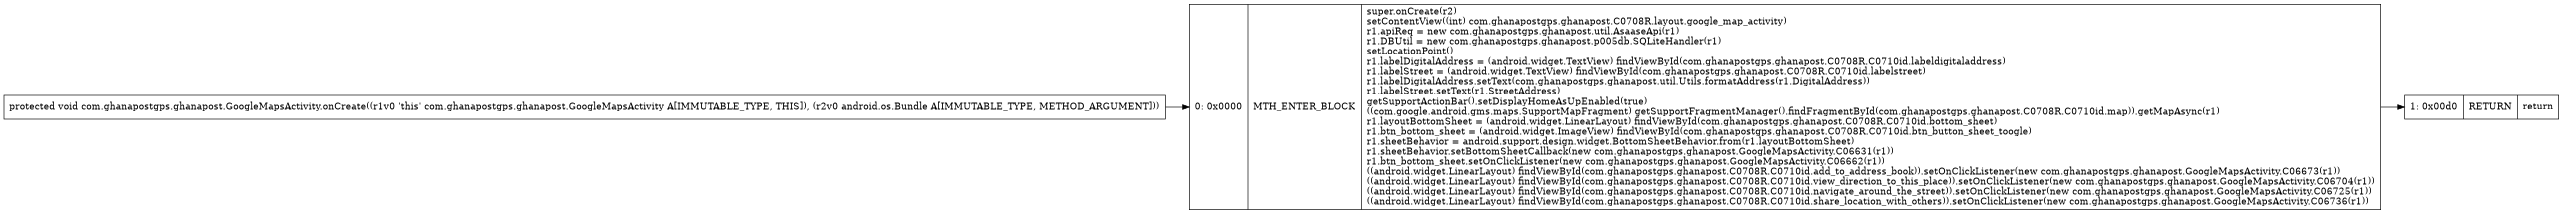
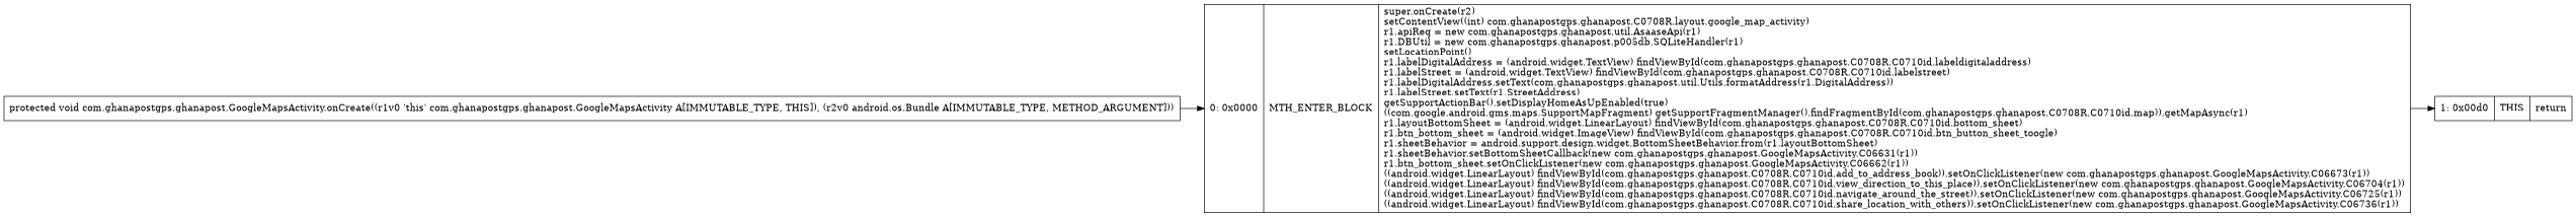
  digraph {
    rankdir=LR
    node [shape=record]
    n1 [label="{0\:\ 0x0000|MTH_ENTER_BLOCK\l|super.onCreate(r2)\lsetContentView((int) com.ghanapostgps.ghanapost.C0708R.layout.google_map_activity)\lr1.apiReq = new com.ghanapostgps.ghanapost.util.AsaaseApi(r1)\lr1.DBUtil = new com.ghanapostgps.ghanapost.p005db.SQLiteHandler(r1)\lsetLocationPoint()\lr1.labelDigitalAddress = (android.widget.TextView) findViewById(com.ghanapostgps.ghanapost.C0708R.C0710id.labeldigitaladdress)\lr1.labelStreet = (android.widget.TextView) findViewById(com.ghanapostgps.ghanapost.C0708R.C0710id.labelstreet)\lr1.labelDigitalAddress.setText(com.ghanapostgps.ghanapost.util.Utils.formatAddress(r1.DigitalAddress))\lr1.labelStreet.setText(r1.StreetAddress)\lgetSupportActionBar().setDisplayHomeAsUpEnabled(true)\l((com.google.android.gms.maps.SupportMapFragment) getSupportFragmentManager().findFragmentById(com.ghanapostgps.ghanapost.C0708R.C0710id.map)).getMapAsync(r1)\lr1.layoutBottomSheet = (android.widget.LinearLayout) findViewById(com.ghanapostgps.ghanapost.C0708R.C0710id.bottom_sheet)\lr1.btn_bottom_sheet = (android.widget.ImageView) findViewById(com.ghanapostgps.ghanapost.C0708R.C0710id.btn_button_sheet_toogle)\lr1.sheetBehavior = android.support.design.widget.BottomSheetBehavior.from(r1.layoutBottomSheet)\lr1.sheetBehavior.setBottomSheetCallback(new com.ghanapostgps.ghanapost.GoogleMapsActivity.C06631(r1))\lr1.btn_bottom_sheet.setOnClickListener(new com.ghanapostgps.ghanapost.GoogleMapsActivity.C06662(r1))\l((android.widget.LinearLayout) findViewById(com.ghanapostgps.ghanapost.C0708R.C0710id.add_to_address_book)).setOnClickListener(new com.ghanapostgps.ghanapost.GoogleMapsActivity.C06673(r1))\l((android.widget.LinearLayout) findViewById(com.ghanapostgps.ghanapost.C0708R.C0710id.view_direction_to_this_place)).setOnClickListener(new com.ghanapostgps.ghanapost.GoogleMapsActivity.C06704(r1))\l((android.widget.LinearLayout) findViewById(com.ghanapostgps.ghanapost.C0708R.C0710id.navigate_around_the_street)).setOnClickListener(new com.ghanapostgps.ghanapost.GoogleMapsActivity.C06725(r1))\l((android.widget.LinearLayout) findViewById(com.ghanapostgps.ghanapost.C0708R.C0710id.share_location_with_others)).setOnClickListener(new com.ghanapostgps.ghanapost.GoogleMapsActivity.C06736(r1))\l}"]
-   n2 [label="{1\:\ 0x00d0|RETURN\l|return\l}"]
+   n2 [label="{1\:\ 0x00d0|THIS\l|return\l}"]
    n3 [label="{protected void com.ghanapostgps.ghanapost.GoogleMapsActivity.onCreate((r1v0 'this' com.ghanapostgps.ghanapost.GoogleMapsActivity A[IMMUTABLE_TYPE, THIS]), (r2v0 android.os.Bundle A[IMMUTABLE_TYPE, METHOD_ARGUMENT])) }"]
    n1 -> n2
    n3 -> n1
  }
